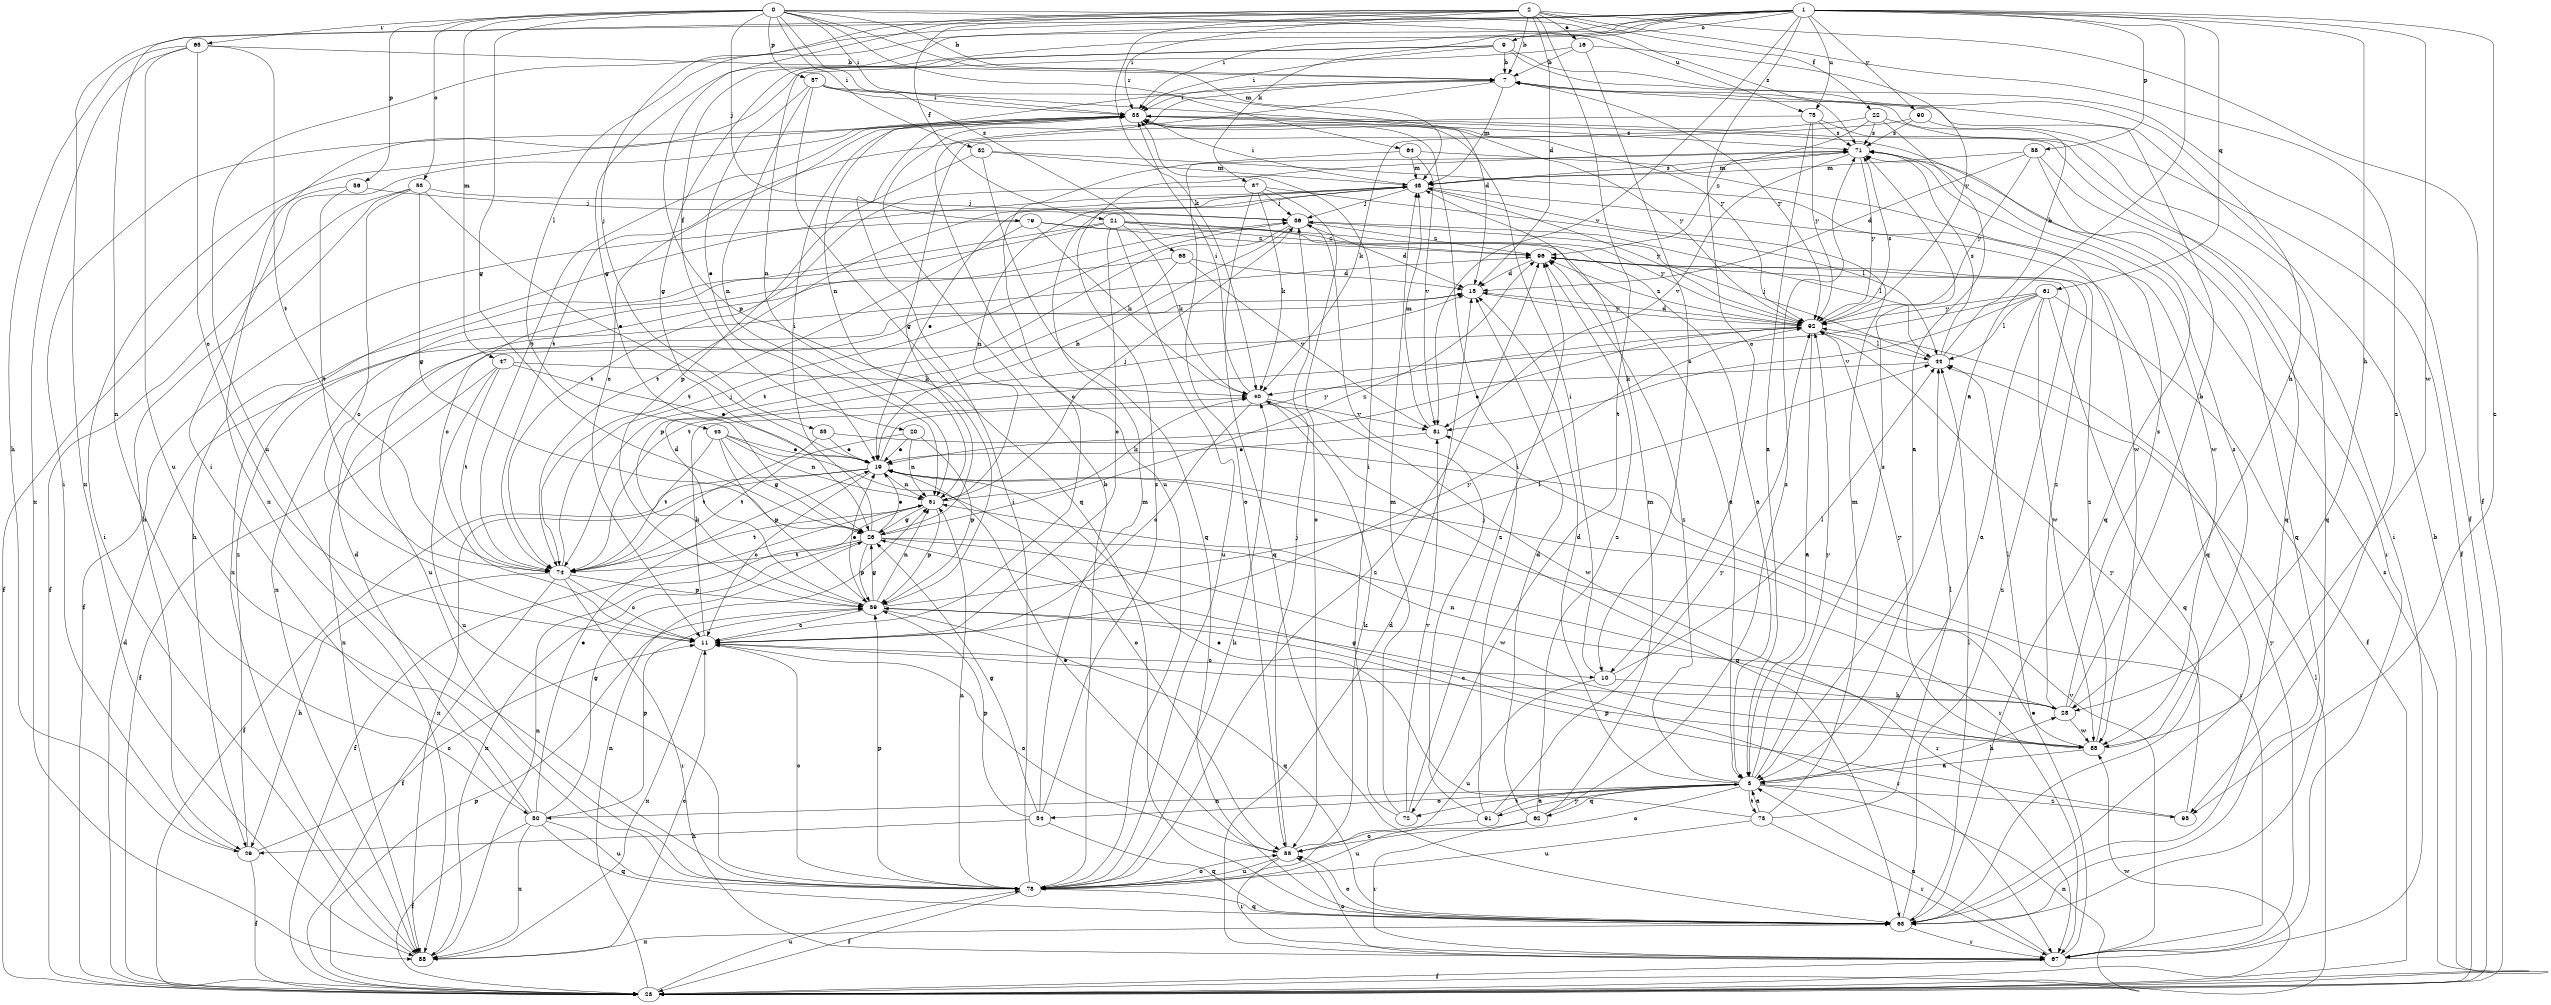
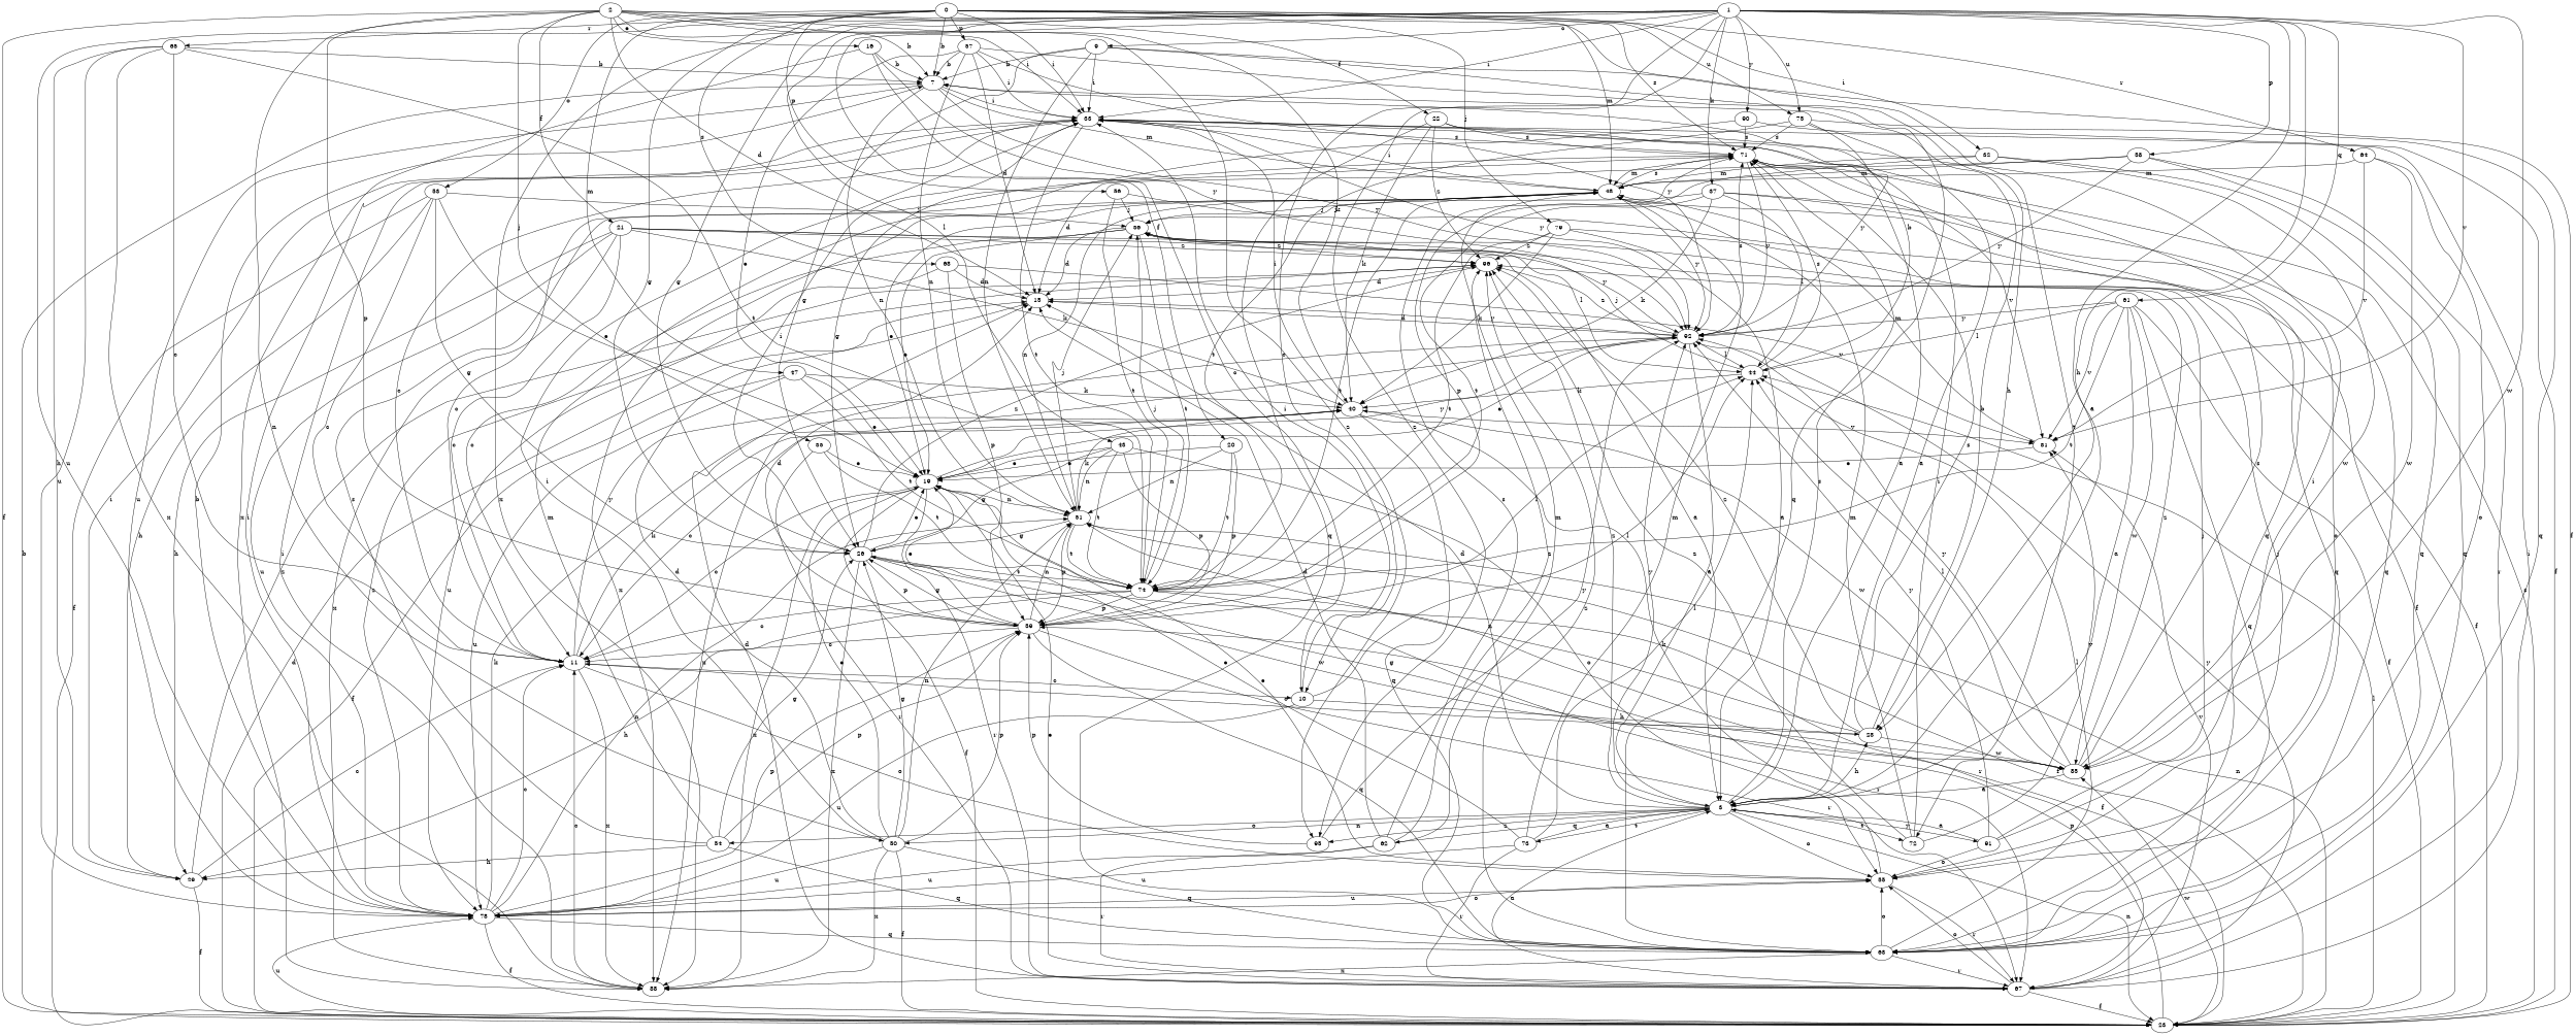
  strict digraph {
    0
    7
    26
    32
    33
    47
    48
    53
    56
    57
    64
    65
    68
    71
    75
    79
    78
    51
    92
    85
    88
    59
    96
    19
    67
    74
    63
    11
    23
    40
    36
    29
    15
    81
    55
    3
    1
    9
    10
    20
    28
    37
    43
    58
    61
    90
    95
    50
    72
    54
    62
    73
    91
    44
    2
    16
    21
    22
    35
    0 -> 7 [label=b]
    0 -> 26 [label=g]
    0 -> 32 [label=i]
    0 -> 33 [label=i]
    0 -> 47 [label=m]
    0 -> 48 [label=m]
    0 -> 53 [label=o]
    0 -> 56 [label=p]
    0 -> 57 [label=p]
    0 -> 64 [label=r]
    0 -> 65 [label=r]
    0 -> 68 [label=s]
    0 -> 71 [label=s]
    0 -> 75 [label=u]
    0 -> 79 [label=j]
    7 -> 33 [label=i]
    7 -> 48 [label=m]
    7 -> 78 [label=u]
    7 -> 51 [label=n]
    7 -> 92 [label=y]
    26 -> 33 [label=i]
    26 -> 85 [label=w]
    26 -> 88 [label=x]
    26 -> 59 [label=p]
    26 -> 96 [label=z]
    26 -> 19 [label=e]
    26 -> 67 [label=r]
    26 -> 74 [label=t]
    32 -> 48 [label=m]
    32 -> 85 [label=w]
    32 -> 59 [label=p]
    32 -> 63 [label=q]
    33 -> 71 [label=s]
    33 -> 92 [label=y]
    33 -> 74 [label=t]
    33 -> 63 [label=q]
    33 -> 11 [label=c]
    47 -> 78 [label=u]
    47 -> 19 [label=e]
    47 -> 74 [label=t]
    47 -> 23 [label=f]
    47 -> 40 [label=k]
    48 -> 33 [label=i]
    48 -> 71 [label=s]
    48 -> 51 [label=n]
    48 -> 92 [label=y]
    48 -> 88 [label=x]
    48 -> 19 [label=e]
    48 -> 74 [label=t]
    48 -> 63 [label=q]
    48 -> 36 [label=j]
    53 -> 26 [label=g]
    53 -> 19 [label=e]
    53 -> 11 [label=c]
    53 -> 23 [label=f]
    53 -> 36 [label=j]
    53 -> 29 [label=h]
    56 -> 74 [label=t]
    56 -> 23 [label=f]
    56 -> 36 [label=j]
+   57 -> 7 [label=b]
    57 -> 33 [label=i]
    57 -> 51 [label=n]
    57 -> 92 [label=y]
    57 -> 19 [label=e]
    57 -> 63 [label=q]
    57 -> 15 [label=d]
    64 -> 48 [label=m]
    64 -> 85 [label=w]
    64 -> 81 [label=v]
    64 -> 55 [label=o]
    65 -> 7 [label=b]
    65 -> 78 [label=u]
    65 -> 88 [label=x]
    65 -> 74 [label=t]
    65 -> 11 [label=c]
    65 -> 29 [label=h]
    68 -> 78 [label=u]
    68 -> 59 [label=p]
    68 -> 15 [label=d]
    68 -> 81 [label=v]
    71 -> 48 [label=m]
    71 -> 92 [label=y]
    71 -> 11 [label=c]
    71 -> 81 [label=v]
    75 -> 71 [label=s]
    75 -> 92 [label=y]
    75 -> 74 [label=t]
    75 -> 63 [label=q]
    75 -> 3 [label=a]
    79 -> 96 [label=z]
    79 -> 74 [label=t]
    79 -> 23 [label=f]
    79 -> 40 [label=k]
    79 -> 3 [label=a]
    78 -> 7 [label=b]
    78 -> 33 [label=i]
    78 -> 51 [label=n]
    78 -> 59 [label=p]
    78 -> 96 [label=z]
    78 -> 63 [label=q]
    78 -> 11 [label=c]
    78 -> 23 [label=f]
    78 -> 40 [label=k]
    78 -> 55 [label=o]
    51 -> 26 [label=g]
    51 -> 59 [label=p]
    51 -> 74 [label=t]
    51 -> 23 [label=f]
    51 -> 40 [label=k]
    51 -> 36 [label=j]
    92 -> 71 [label=s]
    92 -> 88 [label=x]
    92 -> 96 [label=z]
    92 -> 19 [label=e]
    92 -> 15 [label=d]
    92 -> 3 [label=a]
    92 -> 44 [label=l]
    85 -> 26 [label=g]
    85 -> 71 [label=s]
    85 -> 92 [label=y]
    85 -> 96 [label=z]
    85 -> 3 [label=a]
    85 -> 44 [label=l]
    88 -> 33 [label=i]
    88 -> 11 [label=c]
    59 -> 26 [label=g]
    59 -> 51 [label=n]
    59 -> 19 [label=e]
    59 -> 67 [label=r]
    59 -> 63 [label=q]
    59 -> 11 [label=c]
    59 -> 15 [label=d]
    59 -> 44 [label=l]
    96 -> 15 [label=d]
    19 -> 51 [label=n]
    19 -> 92 [label=y]
    19 -> 88 [label=x]
    19 -> 67 [label=r]
    19 -> 11 [label=c]
    19 -> 23 [label=f]
    67 -> 33 [label=i]
    67 -> 92 [label=y]
    67 -> 19 [label=e]
    67 -> 23 [label=f]
    67 -> 15 [label=d]
    67 -> 81 [label=v]
    67 -> 55 [label=o]
    67 -> 3 [label=a]
    74 -> 59 [label=p]
    74 -> 67 [label=r]
    74 -> 11 [label=c]
    74 -> 23 [label=f]
    74 -> 36 [label=j]
    74 -> 29 [label=h]
    63 -> 88 [label=x]
    63 -> 96 [label=z]
    63 -> 67 [label=r]
    63 -> 55 [label=o]
    63 -> 44 [label=l]
    11 -> 92 [label=y]
    11 -> 88 [label=x]
    11 -> 40 [label=k]
    11 -> 55 [label=o]
    11 -> 10 [label=c]
    23 -> 7 [label=b]
    23 -> 71 [label=s]
    23 -> 78 [label=u]
    23 -> 51 [label=n]
    23 -> 85 [label=w]
    23 -> 59 [label=p]
    23 -> 15 [label=d]
    23 -> 44 [label=l]
    40 -> 33 [label=i]
    40 -> 85 [label=w]
    40 -> 63 [label=q]
    40 -> 11 [label=c]
    40 -> 81 [label=v]
    36 -> 96 [label=z]
-   36 -> 19 [label=b]
+   36 -> 19 [label=e]
    36 -> 74 [label=t]
    36 -> 11 [label=c]
    36 -> 15 [label=d]
    36 -> 44 [label=l]
    29 -> 33 [label=i]
    29 -> 96 [label=z]
    29 -> 11 [label=c]
    29 -> 23 [label=f]
    15 -> 92 [label=y]
    81 -> 48 [label=m]
    81 -> 19 [label=e]
    55 -> 78 [label=u]
    55 -> 19 [label=e]
    55 -> 67 [label=r]
    55 -> 40 [label=k]
    55 -> 36 [label=j]
    3 -> 71 [label=s]
    3 -> 92 [label=y]
    3 -> 96 [label=z]
    3 -> 23 [label=n]
    3 -> 15 [label=d]
    3 -> 55 [label=o]
    3 -> 28 [label=h]
    3 -> 95 [label=z]
    3 -> 50 [label=n]
    3 -> 72 [label=t]
    3 -> 54 [label=o]
    3 -> 62 [label=q]
    3 -> 73 [label=t]
    3 -> 91 [label=y]
    1 -> 26 [label=g]
    1 -> 33 [label=i]
    1 -> 75 [label=u]
    1 -> 78 [label=u]
    1 -> 85 [label=w]
    1 -> 88 [label=x]
    1 -> 81 [label=v]
    1 -> 3 [label=a]
    1 -> 9 [label=c]
    1 -> 10 [label=c]
    1 -> 20 [label=f]
    1 -> 28 [label=h]
    1 -> 37 [label=k]
    1 -> 43 [label=l]
    1 -> 58 [label=p]
    1 -> 61 [label=q]
    1 -> 90 [label=y]
    1 -> 95 [label=z]
    9 -> 7 [label=b]
    9 -> 26 [label=g]
    9 -> 33 [label=i]
    9 -> 51 [label=n]
    9 -> 23 [label=f]
    9 -> 28 [label=h]
    10 -> 33 [label=i]
    10 -> 78 [label=u]
    10 -> 28 [label=h]
    10 -> 44 [label=l]
    20 -> 51 [label=n]
    20 -> 59 [label=p]
    20 -> 19 [label=e]
    20 -> 74 [label=t]
    28 -> 7 [label=b]
    28 -> 71 [label=s]
    28 -> 51 [label=n]
    28 -> 85 [label=w]
    28 -> 96 [label=z]
    28 -> 11 [label=c]
    37 -> 74 [label=t]
    37 -> 63 [label=q]
    37 -> 40 [label=k]
    37 -> 36 [label=j]
    37 -> 55 [label=o]
    37 -> 44 [label=l]
    43 -> 26 [label=g]
    43 -> 51 [label=n]
    43 -> 59 [label=p]
    43 -> 19 [label=e]
    43 -> 74 [label=t]
    43 -> 55 [label=o]
    58 -> 48 [label=m]
    58 -> 92 [label=y]
    58 -> 67 [label=r]
    58 -> 63 [label=q]
    58 -> 15 [label=d]
    61 -> 92 [label=y]
    61 -> 85 [label=w]
    61 -> 74 [label=t]
    61 -> 63 [label=q]
    61 -> 23 [label=f]
    61 -> 81 [label=v]
    61 -> 3 [label=a]
    61 -> 44 [label=l]
    90 -> 26 [label=g]
    90 -> 71 [label=s]
    90 -> 23 [label=f]
    95 -> 92 [label=y]
    95 -> 59 [label=p]
    50 -> 26 [label=g]
    50 -> 33 [label=i]
    50 -> 78 [label=u]
-   88 -> 51 [label=n]
+   50 -> 51 [label=n]
    50 -> 88 [label=x]
    50 -> 59 [label=p]
    50 -> 19 [label=e]
    50 -> 63 [label=q]
    50 -> 23 [label=f]
    50 -> 15 [label=d]
    72 -> 33 [label=i]
    72 -> 48 [label=m]
    72 -> 96 [label=z]
    72 -> 81 [label=v]
    54 -> 26 [label=g]
    54 -> 48 [label=m]
    54 -> 71 [label=s]
    54 -> 59 [label=p]
    54 -> 63 [label=q]
    54 -> 29 [label=h]
    62 -> 48 [label=m]
    62 -> 71 [label=s]
    62 -> 78 [label=u]
    62 -> 96 [label=z]
    62 -> 67 [label=r]
    62 -> 15 [label=d]
    73 -> 48 [label=m]
    73 -> 78 [label=u]
    73 -> 19 [label=e]
    73 -> 67 [label=r]
    73 -> 3 [label=a]
    73 -> 44 [label=l]
    91 -> 33 [label=i]
    91 -> 92 [label=y]
    91 -> 36 [label=j]
    91 -> 55 [label=o]
    91 -> 3 [label=a]
    44 -> 7 [label=b]
    44 -> 71 [label=s]
    44 -> 40 [label=k]
    44 -> 36 [label=j]
    2 -> 7 [label=b]
    2 -> 33 [label=i]
    2 -> 59 [label=p]
    2 -> 23 [label=f]
    2 -> 40 [label=k]
    2 -> 15 [label=d]
    2 -> 95 [label=z]
    2 -> 50 [label=n]
    2 -> 72 [label=t]
    2 -> 16 [label=e]
    2 -> 21 [label=f]
    2 -> 22 [label=f]
    2 -> 35 [label=j]
    16 -> 7 [label=b]
    16 -> 92 [label=y]
    16 -> 88 [label=x]
    16 -> 10 [label=c]
    21 -> 78 [label=u]
    21 -> 92 [label=y]
    21 -> 88 [label=x]
    21 -> 96 [label=z]
    21 -> 11 [label=c]
    21 -> 40 [label=k]
    21 -> 29 [label=h]
    21 -> 3 [label=a]
    22 -> 71 [label=s]
    22 -> 96 [label=z]
    22 -> 63 [label=q]
    22 -> 40 [label=k]
    22 -> 3 [label=a]
    35 -> 19 [label=e]
    35 -> 67 [label=r]
    35 -> 74 [label=t]
  }
